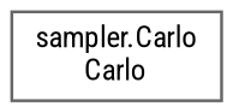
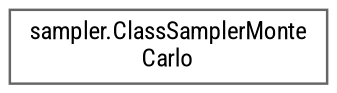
  digraph {
    rankdir=LR
    fontname="Roboto Condensed"
-   n1 [color=grey40 fillcolor=white fontname="Roboto Condensed" fontsize=10 height=0.2 label="sampler.Carlo\lCarlo" shape=box style=filled width=0.4]
+   n1 [color=grey40 fillcolor=white fontname="Roboto Condensed" fontsize=10 height=0.2 label="sampler.ClassSamplerMonte\lCarlo" shape=box style=filled width=0.4]
  }
